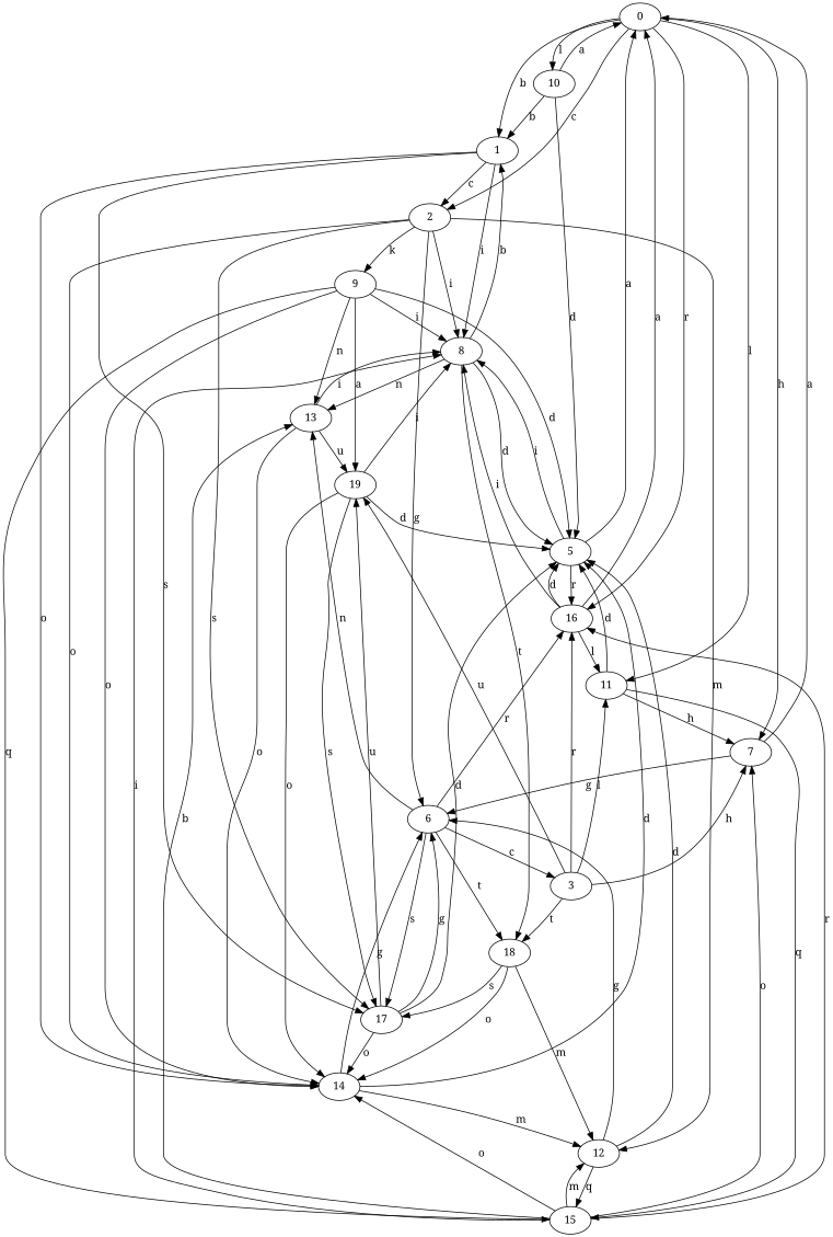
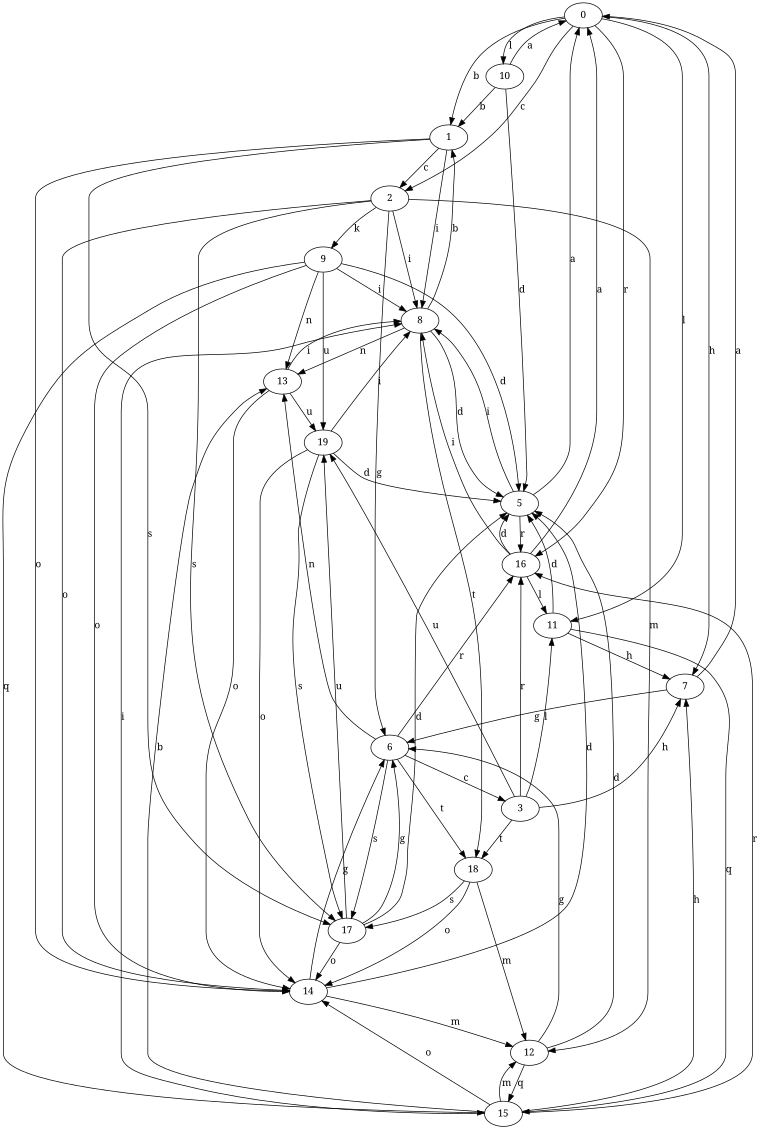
  strict digraph {
    fontname="Noto Serif"
    node [fontname="Noto Serif"]
    edge [fontname="Noto Serif"]
    0
    1
    2
    7
    10
    11
    16
    8
    14
    17
    6
    9
    12
    5
    15
    18
    13
    19
    3
    0 -> 1 [label=b]
    0 -> 2 [label=c]
    0 -> 7 [label=h]
    0 -> 10 [label=l]
    0 -> 11 [label=l]
    0 -> 16 [label=r]
    1 -> 2 [label=c]
    1 -> 8 [label=i]
    1 -> 14 [label=o]
    1 -> 17 [label=s]
    2 -> 8 [label=i]
    2 -> 14 [label=o]
    2 -> 17 [label=s]
    2 -> 6 [label=g]
    2 -> 9 [label=k]
    2 -> 12 [label=m]
    7 -> 0 [label=a]
    7 -> 6 [label=g]
    10 -> 0 [label=a]
    10 -> 1 [label=b]
    10 -> 5 [label=d]
    11 -> 7 [label=h]
    11 -> 5 [label=d]
    11 -> 15 [label=q]
    16 -> 0 [label=a]
    16 -> 11 [label=l]
    16 -> 8 [label=i]
    16 -> 5 [label=d]
    8 -> 1 [label=b]
    8 -> 5 [label=d]
    8 -> 18 [label=t]
    8 -> 13 [label=n]
    14 -> 6 [label=g]
    14 -> 12 [label=m]
    14 -> 5 [label=d]
    17 -> 14 [label=o]
    17 -> 6 [label=g]
    17 -> 5 [label=d]
    17 -> 19 [label=u]
    6 -> 16 [label=r]
    6 -> 17 [label=s]
    6 -> 18 [label=t]
    6 -> 13 [label=n]
    6 -> 3 [label=c]
    9 -> 8 [label=i]
    9 -> 14 [label=o]
    9 -> 5 [label=d]
    9 -> 15 [label=q]
    9 -> 13 [label=n]
-   9 -> 19 [label=a]
+   9 -> 19 [label=u]
    12 -> 6 [label=g]
    12 -> 5 [label=d]
    12 -> 15 [label=q]
    5 -> 0 [label=a]
    5 -> 16 [label=r]
    5 -> 8 [label=i]
-   15 -> 7 [label=o]
+   15 -> 7 [label=h]
    15 -> 16 [label=r]
    15 -> 8 [label=i]
    15 -> 14 [label=o]
    15 -> 12 [label=m]
    15 -> 13 [label=b]
    18 -> 14 [label=o]
    18 -> 17 [label=s]
    18 -> 12 [label=m]
    13 -> 8 [label=i]
    13 -> 14 [label=o]
    13 -> 19 [label=u]
    19 -> 8 [label=i]
    19 -> 14 [label=o]
    19 -> 17 [label=s]
    19 -> 5 [label=d]
    3 -> 7 [label=h]
    3 -> 11 [label=l]
    3 -> 16 [label=r]
    3 -> 18 [label=t]
    3 -> 19 [label=u]
  }
